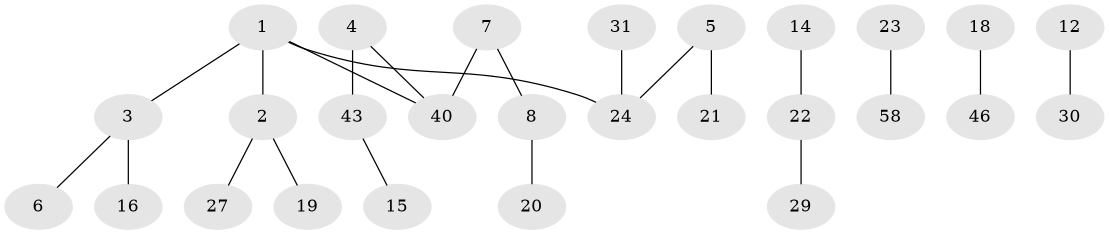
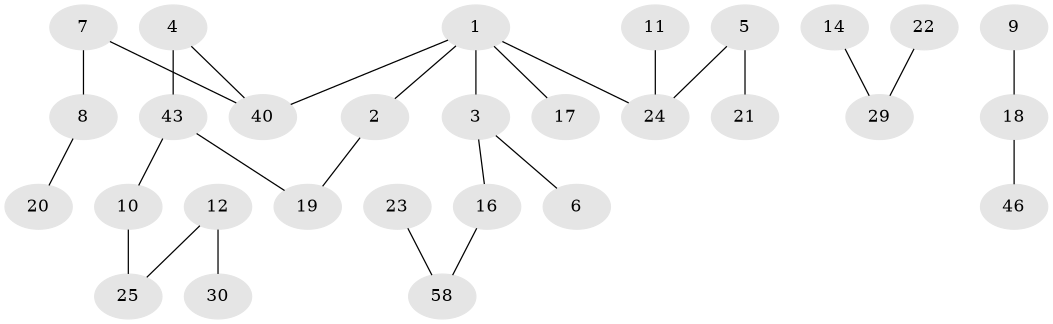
  graph {
    node [color=gray90 style=filled]
    edge [weight=1.0]
    1
    2
    3
    n4 [label=40]
+   17
    24
-   27
    19
    6
    16
    5
    21
    14
    29
    n15 [label=58]
    4
    n17 [label=43]
-   15
+   15 [label=10]
    7
    8
    20
+   9
    18
    n24 [label=46]
-   11 [label=31]
+   11
    12
+   25
    30
    22
    23
    1 -- 2
    1 -- 3
    1 -- n4
+   1 -- 17
    1 -- 24
-   2 -- 27
    2 -- 19
    3 -- 6
    3 -- 16
+   16 -- n15
    5 -- 24
    5 -- 21
-   14 -- 22
+   14 -- 29
    4 -- n4
    4 -- n17
+   n17 -- 19
    n17 -- 15
+   15 -- 25
    7 -- n4
    7 -- 8
    8 -- 20
+   9 -- 18
    18 -- n24
    11 -- 24
+   12 -- 25
    12 -- 30
    22 -- 29
    23 -- n15
  }
